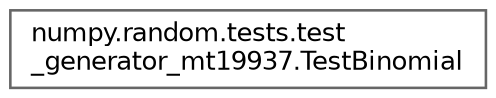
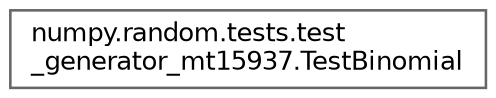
  digraph {
    rankdir=LR
-   n1 [color=grey40 fillcolor=white fontname=Helvetica fontsize=10 height=0.2 label="numpy.random.tests.test\l_generator_mt19937.TestBinomial" shape=box style=filled width=0.4]
+   n1 [color=grey40 fillcolor=white fontname=Helvetica fontsize=10 height=0.2 label="numpy.random.tests.test\l_generator_mt15937.TestBinomial" shape=box style=filled width=0.4]
  }
